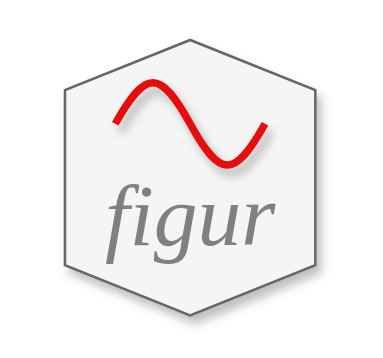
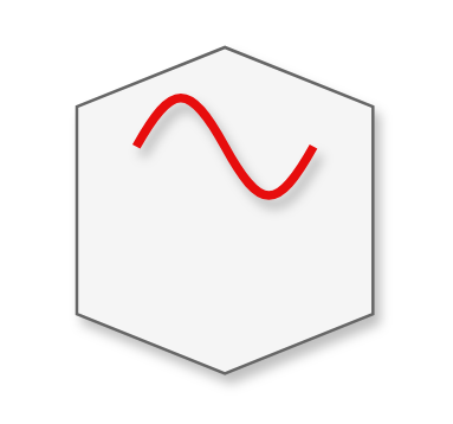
  <mxCell id="0" />
  <mxCell id="1" parent="0" />
  <mxCell id="2" value="" style="shape=hexagon;perimeter=hexagonPerimeter2;whiteSpace=wrap;html=1;fixedSize=1;rotation=90;fillColor=#f5f5f5;strokeColor=#666666;rounded=0;shadow=1;fontColor=#333333;" parent="1" vertex="1"><mxGeometry x="20.46" y="20.46" width="110" height="100" as="geometry" /></mxCell>
- <mxCell id="3" value="figur" style="text;html=1;strokeColor=none;fillColor=none;align=center;verticalAlign=middle;whiteSpace=wrap;rounded=0;fontFamily=Garamond;fontStyle=2;fontSize=35;fontColor=#808080;" parent="1" vertex="1"><mxGeometry x="45.62" y="71" width="60" height="30" as="geometry" /></mxCell>
  <mxCell id="4" value="" style="pointerEvents=1;verticalLabelPosition=bottom;shadow=1;dashed=0;align=center;html=1;verticalAlign=top;shape=mxgraph.electrical.waveforms.sine_wave;fontSize=35;fontColor=#808080;strokeColor=#e70d0d;strokeWidth=3;aspect=fixed;" vertex="1" parent="1"><mxGeometry x="45.54" y="27" width="59.84" height="44" as="geometry" /></mxCell>
